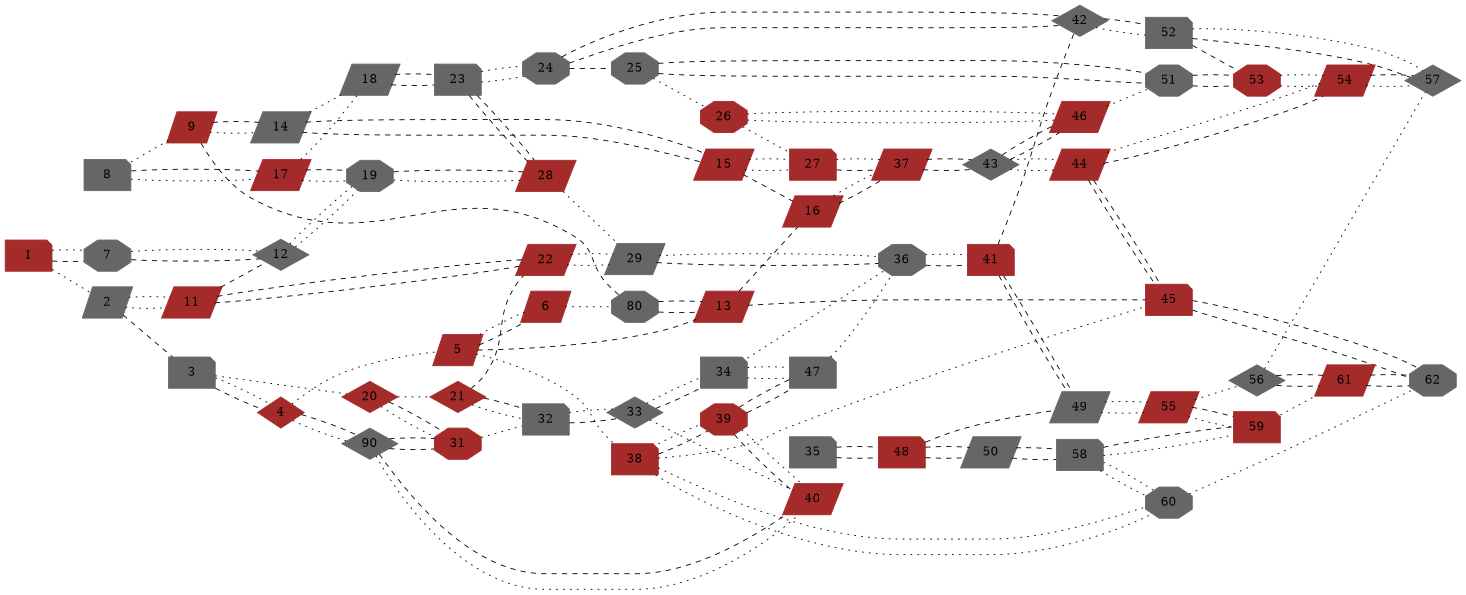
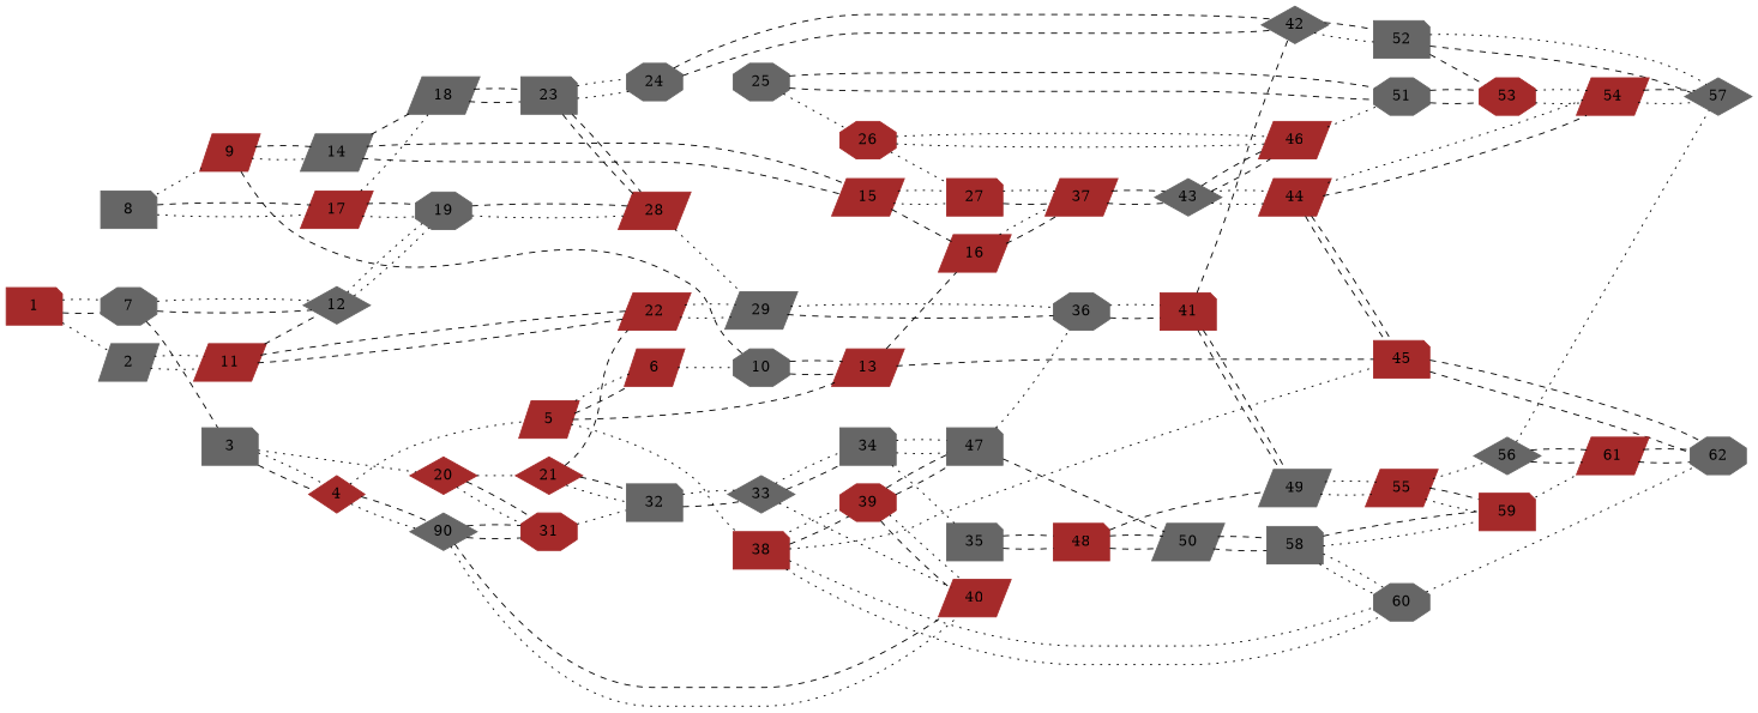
  graph {
    rankdir=LR
    node [color=brown shape=parallelogram style=filled]
    edge [style=dashed]
    1 [shape=note]
    2 [color=gray40]
    7 [color=gray40 shape=octagon]
    3 [color=gray40 shape=note]
    11
    12 [color=gray40 shape=diamond]
    4 [shape=diamond]
    20 [shape=diamond]
    22
    5
    n11 [color=gray40 label=90 shape=diamond]
    21 [shape=diamond]
    31 [shape=octagon]
    6
    13
    38 [shape=note]
    40
-   10 [color=gray40 shape=octagon label=80]
+   10 [color=gray40 shape=octagon]
    16
    45 [shape=note]
    39 [shape=octagon]
    60 [color=gray40 shape=octagon]
    8 [color=gray40 shape=note]
    9
    17
    19 [color=gray40 shape=octagon]
    14 [color=gray40]
    18 [color=gray40]
    15
    29 [color=gray40]
    28
    37
    62 [color=gray40 shape=octagon]
    27 [shape=note]
    23 [color=gray40 shape=note]
    43 [color=gray40 shape=diamond]
    24 [color=gray40 shape=octagon]
    32 [color=gray40 shape=note]
    33 [color=gray40 shape=diamond]
    36 [color=gray40 shape=octagon]
    25 [color=gray40 shape=octagon]
    42 [color=gray40 shape=diamond]
    26 [shape=octagon]
    51 [color=gray40 shape=octagon]
    52 [color=gray40 shape=note]
    46
    53 [shape=octagon]
    41 [shape=note]
    34 [color=gray40 shape=note]
    35 [color=gray40 shape=note]
    47 [color=gray40 shape=note]
    48 [shape=note]
    50 [color=gray40]
    49 [color=gray40]
    44
    55
    57 [color=gray40 shape=diamond]
    54
    58 [color=gray40 shape=note]
    56 [color=gray40 shape=diamond]
    59 [shape=note]
    61
    1 -- 2 [style=dotted]
    1 -- 7
    1 -- 7 [style=dotted]
-   2 -- 3
+   7 -- 3
    2 -- 11 [style=dotted]
    2 -- 11 [style=dotted]
    7 -- 12
    7 -- 12 [style=dotted]
    3 -- 4
    3 -- 4 [style=dotted]
    3 -- 20 [style=dotted]
    11 -- 12
    11 -- 22
    11 -- 22
    12 -- 19 [style=dotted]
    12 -- 19 [style=dotted]
    4 -- 5 [style=dotted]
    4 -- n11 [style=dotted]
    4 -- n11
    20 -- 21 [style=dotted]
    20 -- 31 [style=dotted]
    20 -- 31
    22 -- 29 [style=dotted]
    22 -- 29 [style=dotted]
    5 -- 6
    5 -- 6 [style=dotted]
    5 -- 13
    5 -- 38 [style=dotted]
    n11 -- 31
    n11 -- 31
    n11 -- 40 [style=dotted]
    n11 -- 40
    21 -- 22
    21 -- 32 [style=dotted]
    21 -- 32
    31 -- 32 [style=dotted]
    6 -- 10 [style=dotted]
    13 -- 16
    13 -- 45
    38 -- 45 [style=dotted]
    38 -- 39
    38 -- 39 [style=dotted]
    38 -- 60 [style=dotted]
    38 -- 60 [style=dotted]
    10 -- 13
    10 -- 13
    16 -- 37
    16 -- 37 [style=dotted]
    45 -- 62
    45 -- 62
    39 -- 40
    39 -- 40 [style=dotted]
    39 -- 47
    39 -- 47
    60 -- 62 [style=dotted]
    8 -- 9 [style=dotted]
    8 -- 17 [style=dotted]
    8 -- 17
    9 -- 10
    9 -- 14 [style=dotted]
    9 -- 14
    17 -- 19 [style=dotted]
    17 -- 19
    17 -- 18 [style=dotted]
    19 -- 28 [style=dotted]
    19 -- 28
-   14 -- 18 [style=dotted]
+   14 -- 18
    14 -- 15
    14 -- 15
    18 -- 23
    18 -- 23
    15 -- 16
    15 -- 27 [style=dotted]
    15 -- 27 [style=dotted]
    29 -- 36
    29 -- 36 [style=dotted]
    28 -- 29 [style=dotted]
    37 -- 43
    37 -- 43
    27 -- 37
    27 -- 37 [style=dotted]
    23 -- 28
    23 -- 28
    23 -- 24 [style=dotted]
    23 -- 24 [style=dotted]
    43 -- 46
    43 -- 46
    43 -- 44 [style=dotted]
    43 -- 44 [style=dotted]
-   24 -- 25
    24 -- 42
    24 -- 42
    32 -- 33
    32 -- 33 [style=dotted]
    33 -- 40 [style=dotted]
    33 -- 34
    33 -- 34 [style=dotted]
    36 -- 41
    36 -- 41 [style=dotted]
    25 -- 26 [style=dotted]
    25 -- 51
    25 -- 51
    42 -- 52 [style=dotted]
    42 -- 52
    26 -- 27 [style=dotted]
    26 -- 46 [style=dotted]
    26 -- 46 [style=dotted]
    51 -- 53
    51 -- 53
    52 -- 53
    52 -- 57
    52 -- 57 [style=dotted]
    46 -- 51 [style=dotted]
    53 -- 54 [style=dotted]
    53 -- 54 [style=dotted]
    41 -- 42
    41 -- 49
    41 -- 49
-   34 -- 36 [style=dotted]
+   34 -- 35 [style=dotted]
    34 -- 47 [style=dotted]
    34 -- 47 [style=dotted]
    35 -- 48
    35 -- 48
    47 -- 36 [style=dotted]
+   47 -- 50
    48 -- 50
    48 -- 50
    48 -- 49
    50 -- 58
    50 -- 58
    49 -- 55 [style=dotted]
    49 -- 55 [style=dotted]
    44 -- 45
    44 -- 45
    44 -- 54
    44 -- 54 [style=dotted]
    55 -- 56 [style=dotted]
    55 -- 59 [style=dotted]
    55 -- 59
    54 -- 57 [style=dotted]
    54 -- 57
    58 -- 60 [style=dotted]
    58 -- 60 [style=dotted]
    58 -- 59 [style=dotted]
    58 -- 59
    56 -- 57 [style=dotted]
    56 -- 61
    56 -- 61
    59 -- 61 [style=dotted]
    61 -- 62
    61 -- 62
  }
